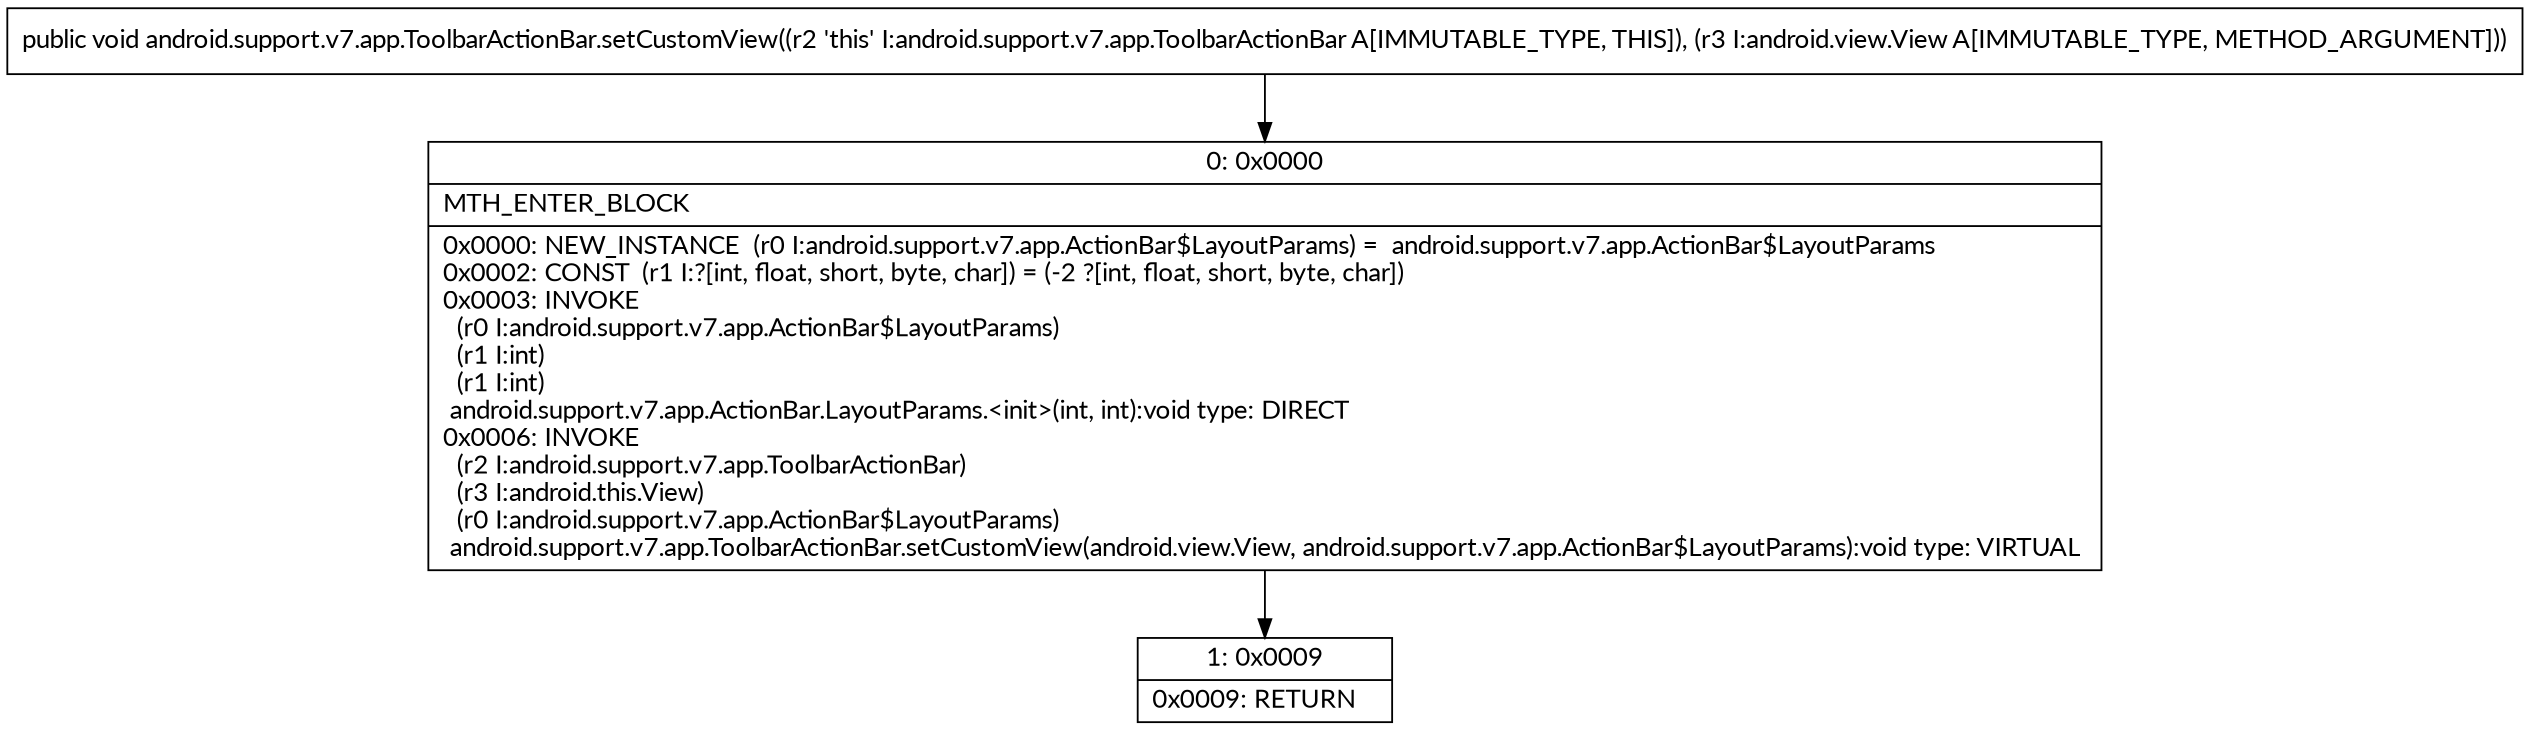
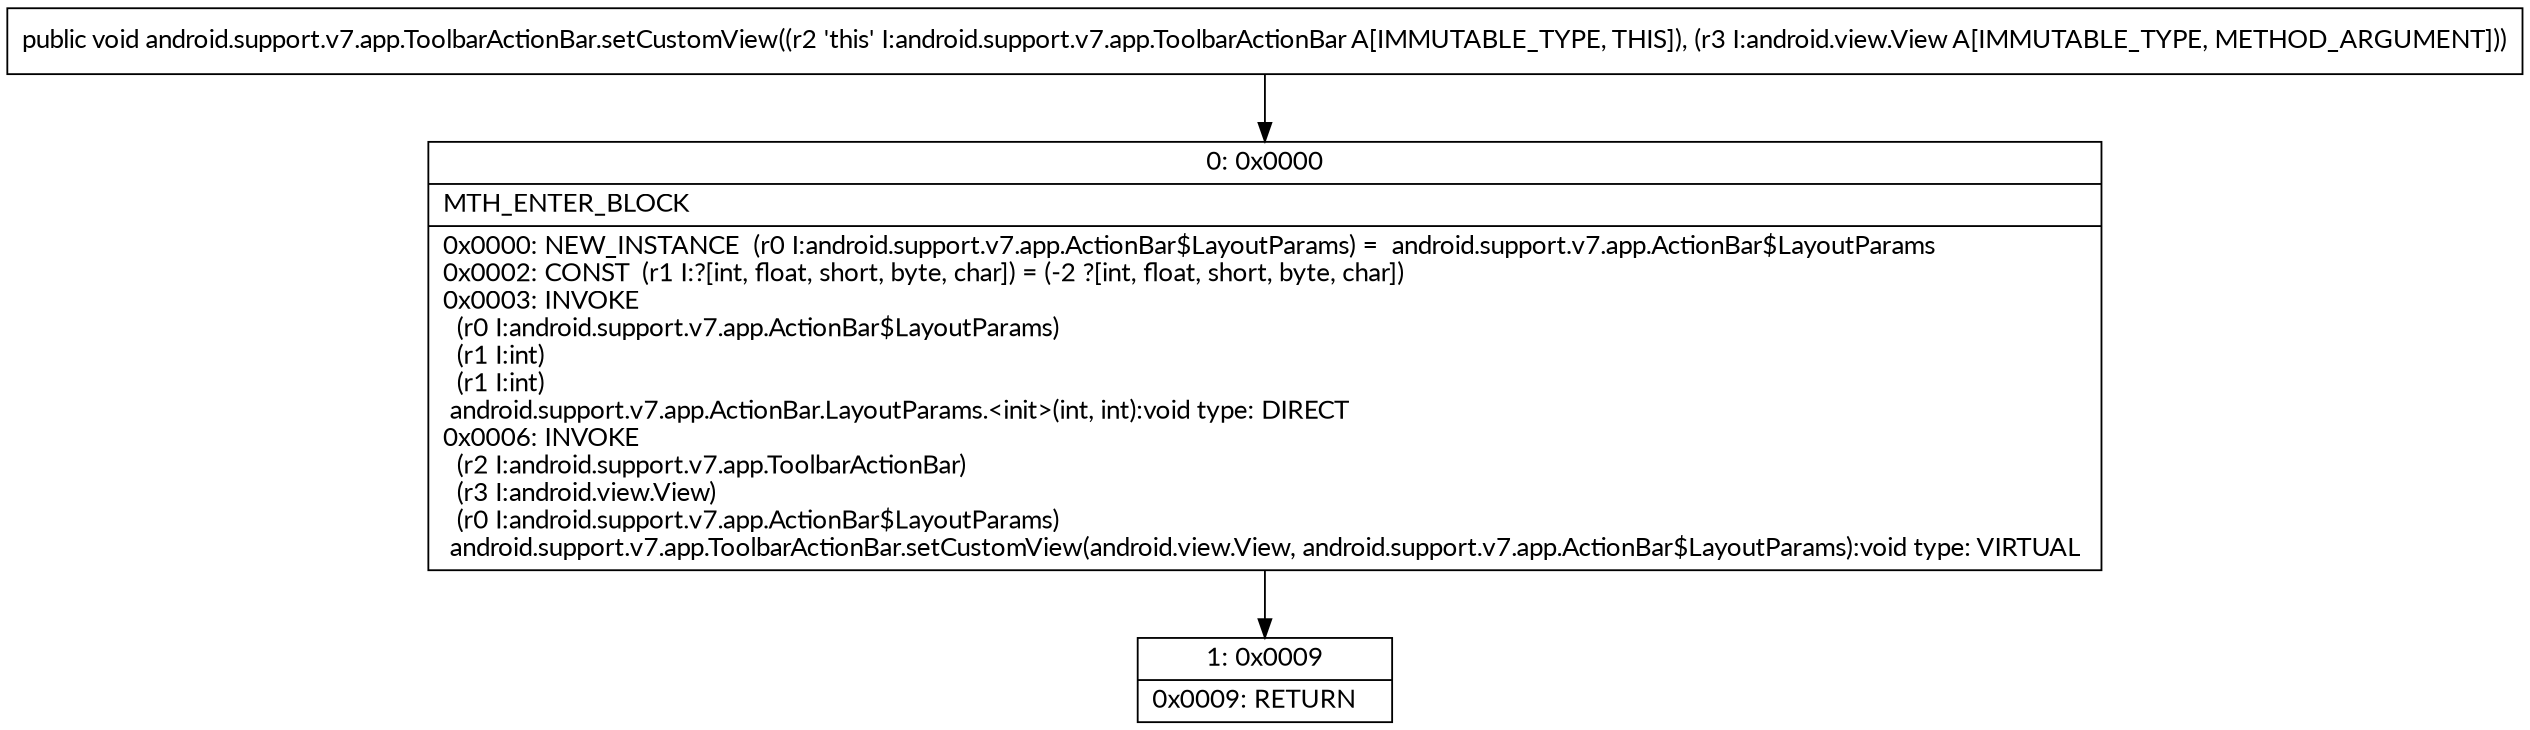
  digraph {
    fontname=Lato
    node [shape=record fontname=Lato]
    edge [fontname=Lato]
-   n1 [label="{0\:\ 0x0000|MTH_ENTER_BLOCK\l|0x0000: NEW_INSTANCE  (r0 I:android.support.v7.app.ActionBar$LayoutParams) =  android.support.v7.app.ActionBar$LayoutParams \l0x0002: CONST  (r1 I:?[int, float, short, byte, char]) = (\-2 ?[int, float, short, byte, char]) \l0x0003: INVOKE  \l  (r0 I:android.support.v7.app.ActionBar$LayoutParams)\l  (r1 I:int)\l  (r1 I:int)\l android.support.v7.app.ActionBar.LayoutParams.\<init\>(int, int):void type: DIRECT \l0x0006: INVOKE  \l  (r2 I:android.support.v7.app.ToolbarActionBar)\l  (r3 I:android.this.View)\l  (r0 I:android.support.v7.app.ActionBar$LayoutParams)\l android.support.v7.app.ToolbarActionBar.setCustomView(android.view.View, android.support.v7.app.ActionBar$LayoutParams):void type: VIRTUAL \l}"]
+   n1 [label="{0\:\ 0x0000|MTH_ENTER_BLOCK\l|0x0000: NEW_INSTANCE  (r0 I:android.support.v7.app.ActionBar$LayoutParams) =  android.support.v7.app.ActionBar$LayoutParams \l0x0002: CONST  (r1 I:?[int, float, short, byte, char]) = (\-2 ?[int, float, short, byte, char]) \l0x0003: INVOKE  \l  (r0 I:android.support.v7.app.ActionBar$LayoutParams)\l  (r1 I:int)\l  (r1 I:int)\l android.support.v7.app.ActionBar.LayoutParams.\<init\>(int, int):void type: DIRECT \l0x0006: INVOKE  \l  (r2 I:android.support.v7.app.ToolbarActionBar)\l  (r3 I:android.view.View)\l  (r0 I:android.support.v7.app.ActionBar$LayoutParams)\l android.support.v7.app.ToolbarActionBar.setCustomView(android.view.View, android.support.v7.app.ActionBar$LayoutParams):void type: VIRTUAL \l}"]
    n2 [label="{1\:\ 0x0009|0x0009: RETURN   \l}"]
    n3 [label="{public void android.support.v7.app.ToolbarActionBar.setCustomView((r2 'this' I:android.support.v7.app.ToolbarActionBar A[IMMUTABLE_TYPE, THIS]), (r3 I:android.view.View A[IMMUTABLE_TYPE, METHOD_ARGUMENT])) }"]
    n1 -> n2
    n3 -> n1
  }
